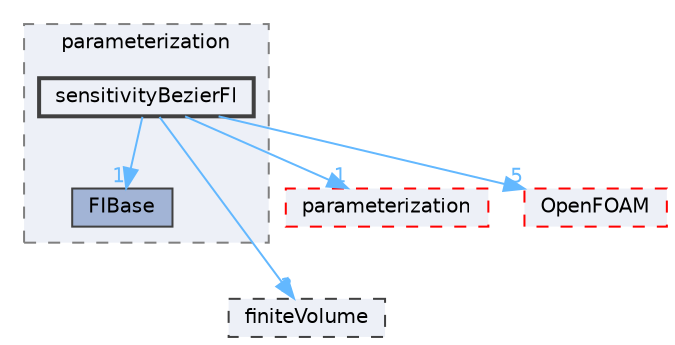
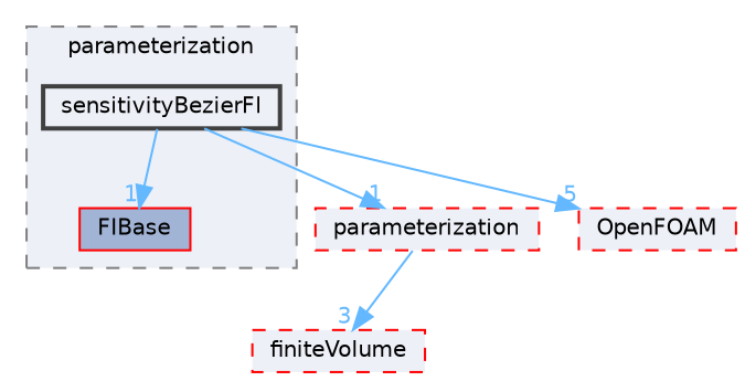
  digraph {
    compound=true
    node [color=red fillcolor="#edf0f7" fontname=Helvetica fontsize=10 shape=box style="filled,dashed"]
    edge [color=steelblue1 fontcolor=steelblue1 fontname=Helvetica fontsize=10 headlabel=1 labeldistance=1.5 labelfontname=Helvetica labelfontsize=10]
-   n1 [color=grey25 fillcolor="#a2b4d6" height=0.2 label=FIBase style=filled width=0.4]
+   n1 [fillcolor="#a2b4d6" height=0.2 label=FIBase style=filled width=0.4]
    n2 [color=grey25 height=0.2 label=sensitivityBezierFI style="filled,bold" width=0.4]
-   n3 [color=grey25 height=0.2 label=finiteVolume width=0.4]
+   n3 [height=0.2 label=finiteVolume width=0.4]
    n4 [height=0.2 label=parameterization width=0.4]
    n5 [height=0.2 label=OpenFOAM width=0.4]
    subgraph cluster_1 {
      bgcolor="#edf0f7"
      fontname=Helvetica
      fontsize=10
      label=parameterization
      pencolor=grey50
      style="filled,dashed"
      n1
      n2
    }
    n2 -> n1
-   n2 -> n3 [headlabel=3]
+   n4 -> n3 [headlabel=3]
    n2 -> n4
    n2 -> n5 [headlabel=5]
  }
